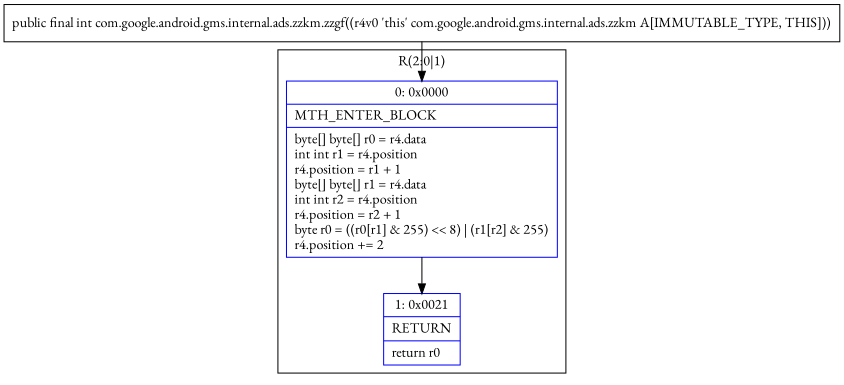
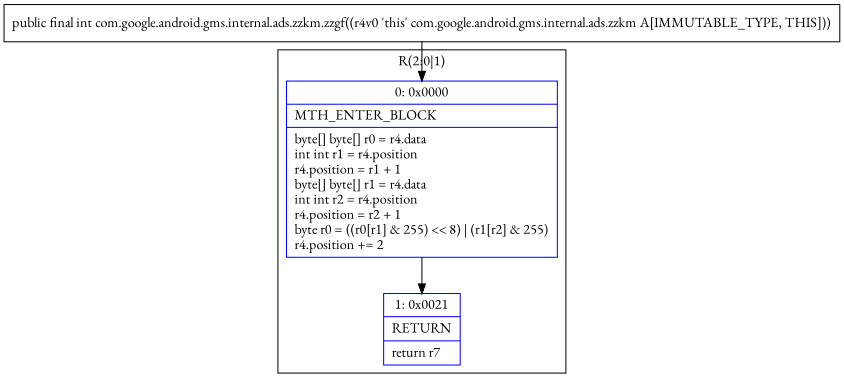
  digraph {
    fontname="EB Garamond"
    node [color=blue shape=record fontname="EB Garamond"]
    edge [fontname="EB Garamond"]
    n1 [label="{0\:\ 0x0000|MTH_ENTER_BLOCK\l|byte[] byte[] r0 = r4.data\lint int r1 = r4.position\lr4.position = r1 + 1\lbyte[] byte[] r1 = r4.data\lint int r2 = r4.position\lr4.position = r2 + 1\lbyte r0 = ((r0[r1] & 255) \<\< 8) \| (r1[r2] & 255)\lr4.position += 2\l}"]
-   n2 [label="{1\:\ 0x0021|RETURN\l|return r0\l}"]
+   n2 [label="{1\:\ 0x0021|RETURN\l|return r7\l}"]
    n3 [label="{public final int com.google.android.gms.internal.ads.zzkm.zzgf((r4v0 'this' com.google.android.gms.internal.ads.zzkm A[IMMUTABLE_TYPE, THIS])) }" color=""]
    subgraph cluster_1 {
      label="R(2:0|1)"
      n1
      n2
    }
    n1 -> n2
    n3 -> n1
  }
